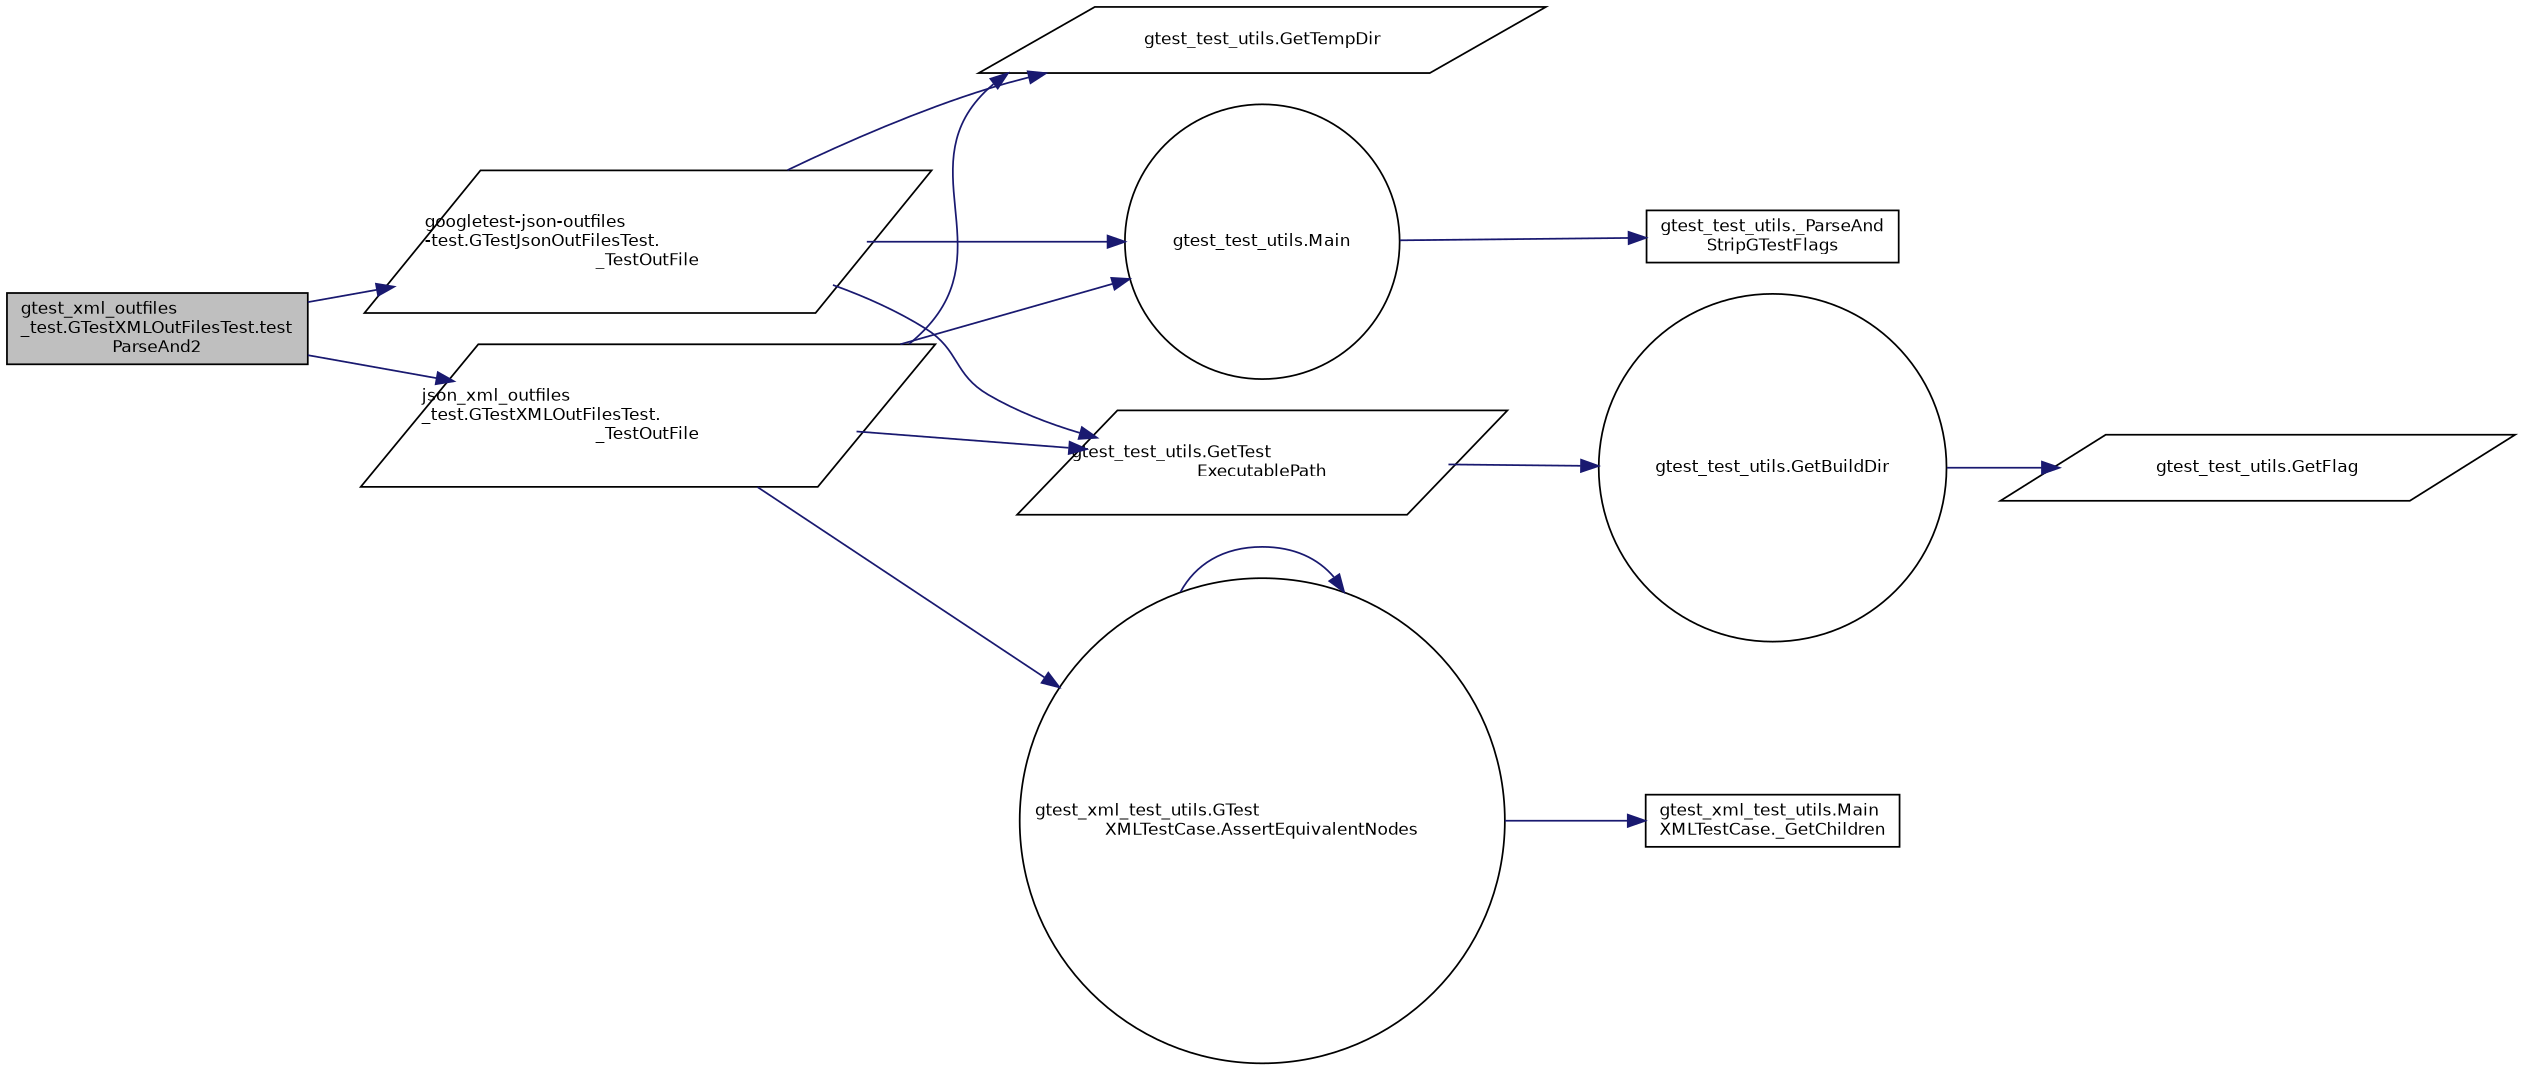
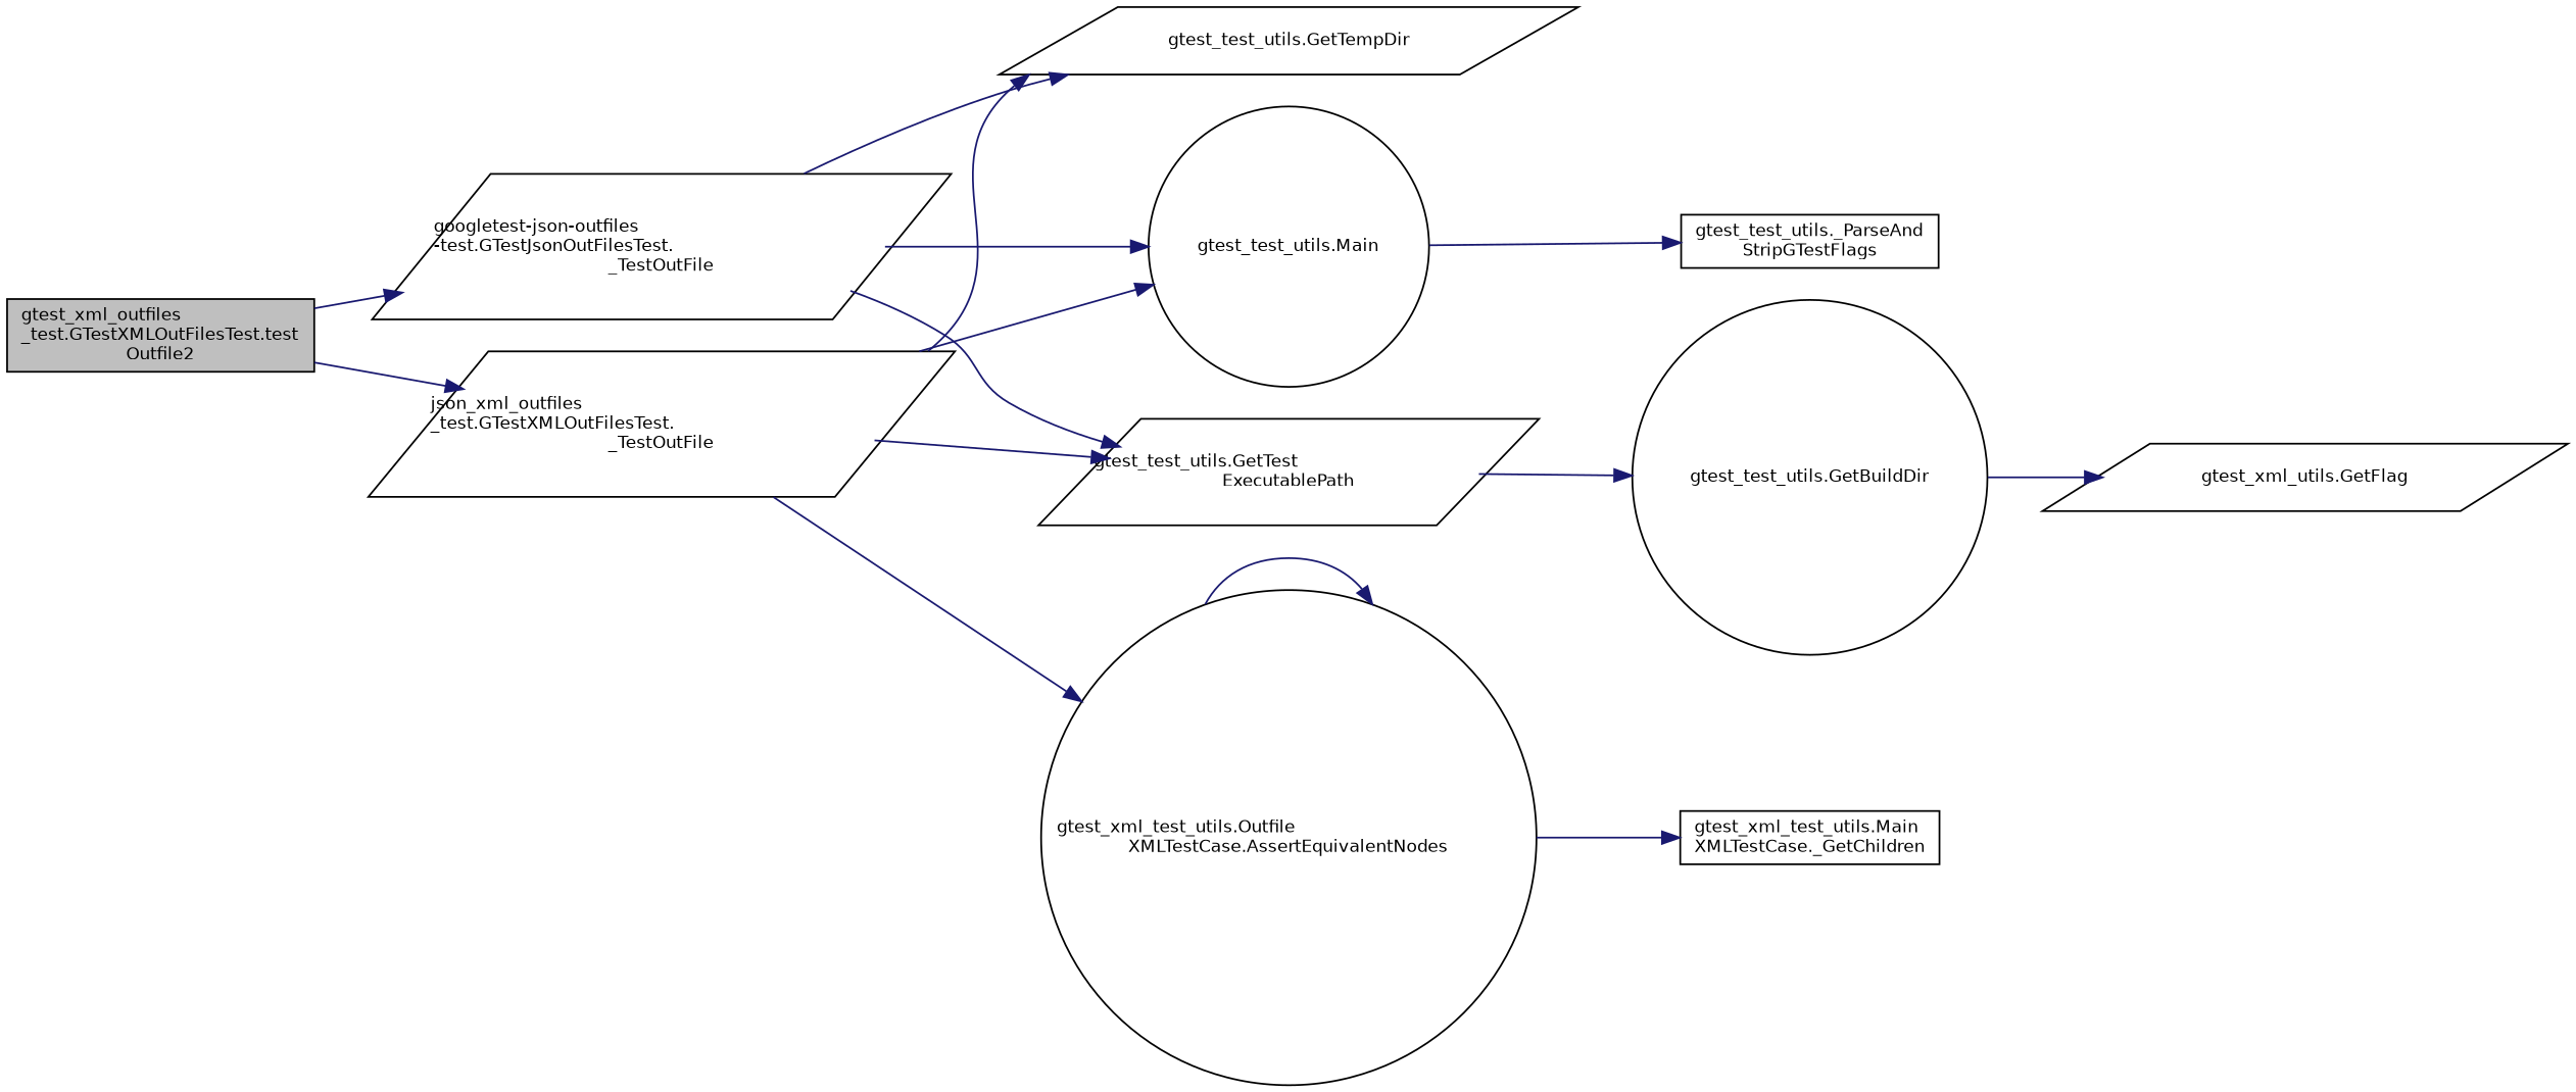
  digraph {
    rankdir=LR
    node [color=black fontname=Helvetica fontsize=10 shape=parallelogram]
    edge [color=midnightblue fontname=Helvetica fontsize=10 labelfontname=Helvetica labelfontsize=10 style=solid]
-   n1 [fillcolor=grey75 fontcolor=black height=0.2 label="gtest_xml_outfiles\l_test.GTestXMLOutFilesTest.test\lParseAnd2" shape=box style=filled width=0.4]
+   n1 [fillcolor=grey75 fontcolor=black height=0.2 label="gtest_xml_outfiles\l_test.GTestXMLOutFilesTest.test\lOutfile2" shape=box style=filled width=0.4]
    n2 [height=0.2 label="googletest-json-outfiles\l-test.GTestJsonOutFilesTest.\l_TestOutFile" width=0.4]
    n3 [height=0.2 label="json_xml_outfiles\l_test.GTestXMLOutFilesTest.\l_TestOutFile" width=0.4]
    n4 [height=0.2 label="gtest_test_utils.GetTempDir" width=0.4]
    n5 [height=0.2 label="gtest_test_utils.GetTest\lExecutablePath" width=0.4]
    n6 [height=0.2 label="gtest_test_utils.Main" shape=circle width=0.4]
-   n7 [height=0.2 label="gtest_xml_test_utils.GTest\lXMLTestCase.AssertEquivalentNodes" shape=circle width=0.4]
+   n7 [height=0.2 label="gtest_xml_test_utils.Outfile\lXMLTestCase.AssertEquivalentNodes" shape=circle width=0.4]
    n8 [height=0.2 label="gtest_test_utils.GetBuildDir" shape=circle width=0.4]
    n9 [height=0.2 label="gtest_test_utils._ParseAnd\lStripGTestFlags" shape=box width=0.4]
-   n10 [height=0.2 label="gtest_test_utils.GetFlag" width=0.4]
+   n10 [height=0.2 label="gtest_xml_utils.GetFlag" width=0.4]
    n11 [height=0.2 label="gtest_xml_test_utils.Main\lXMLTestCase._GetChildren" shape=box width=0.4]
    n1 -> n2
    n1 -> n3
    n2 -> n4
    n2 -> n5
    n2 -> n6
    n3 -> n4
    n3 -> n5
    n3 -> n6
    n3 -> n7
    n5 -> n8
    n6 -> n9
    n7 -> n7
    n7 -> n11
    n8 -> n10
  }
